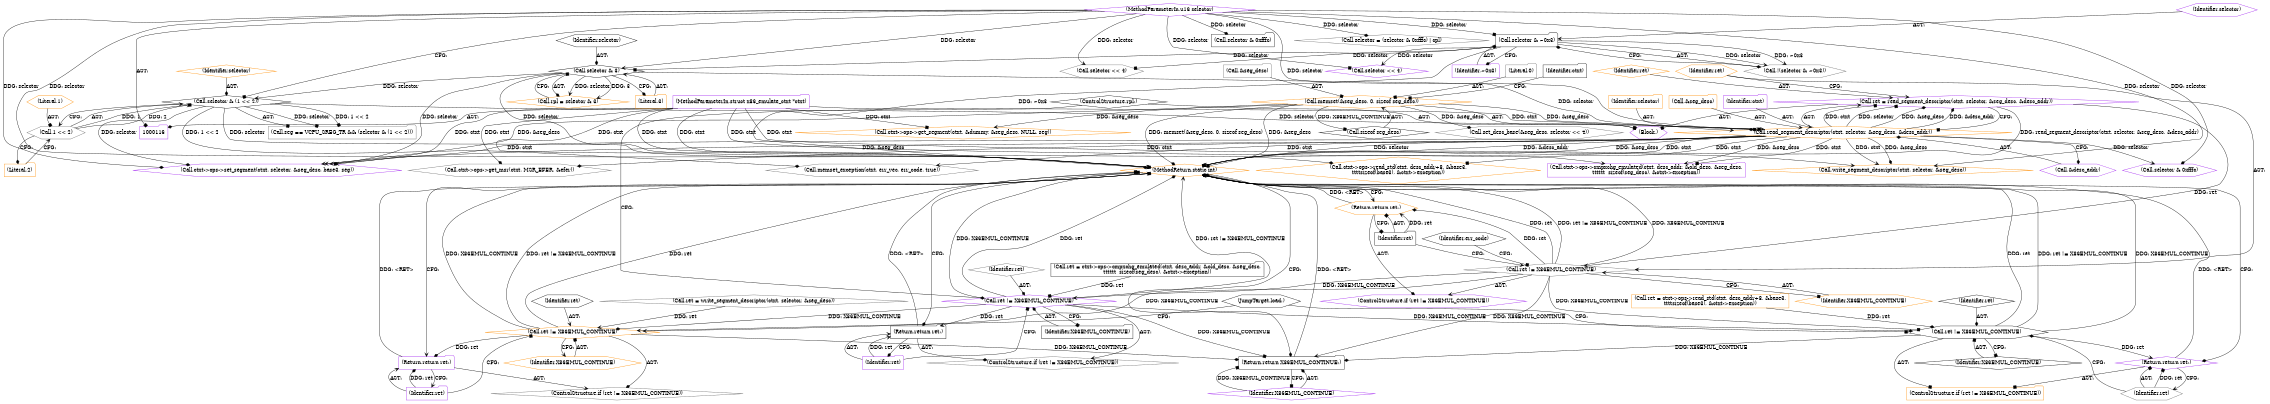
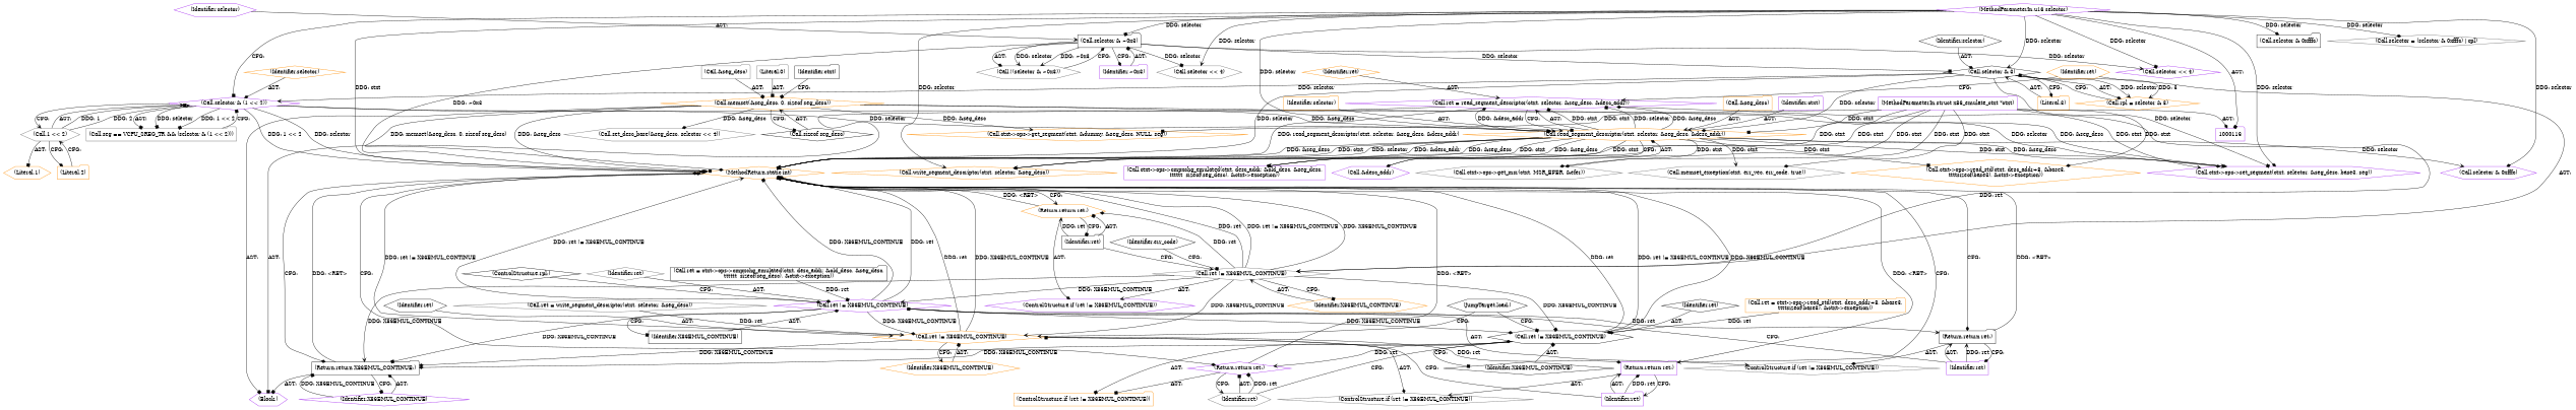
  digraph {
    node [color=purple shape=diamond]
    edge [arrowhead=vee]
    n1 [label="(Call,ret = read_segment_descriptor(ctxt, selector, &seg_desc, &desc_addr))"]
    n2 [color=darkorange label="(Call,read_segment_descriptor(ctxt, selector, &seg_desc, &desc_addr))"]
    n3 [color=gray40 label="(Call,ret != X86EMUL_CONTINUE)"]
    n4 [label="(Block,)" shape=hexagon]
    n5 [color=darkorange label="(MethodReturn,static int)"]
    n6 [label="(Call,ctxt->ops->cmpxchg_emulated(ctxt, desc_addr, &old_desc, &seg_desc,\n\t\t\t\t\t\t  sizeof(seg_desc), &ctxt->exception))" shape=folder]
    n7 [color=gray40 label="(Call,ctxt->ops->get_msr(ctxt, MSR_EFER, &efer))" shape=hexagon]
    n8 [color=gray40 label="(Call,memset_exception(ctxt, err_vec, err_code, true))" shape=hexagon]
    n9 [color=darkorange label="(Call,ctxt->ops->read_std(ctxt, desc_addr+8, &base3,\n\t\t\t\tsizeof(base3), &ctxt->exception))"]
    n10 [label="(Call,ctxt->ops->set_segment(ctxt, selector, &seg_desc, base3, seg))" shape=hexagon]
    n11 [label="(Call,&desc_addr)" shape=hexagon]
    n12 [color=darkorange label="(Call,write_segment_descriptor(ctxt, selector, &seg_desc))"]
    n13 [label="(Call,selector & 0xfffc)" shape=hexagon]
    n14 [color=darkorange label="(Return,return ret;)" shape=hexagon]
    n15 [label="(Call,ret != X86EMUL_CONTINUE)"]
    n16 [color=darkorange label="(Call,ret != X86EMUL_CONTINUE)"]
    n17 [color=black label="(Return,return X86EMUL_CONTINUE;)" shape=folder]
    n18 [color=black label="(Call,ret != X86EMUL_CONTINUE)" shape=hexagon]
    n19 [label="(ControlStructure,if (ret != X86EMUL_CONTINUE))" shape=hexagon]
    n20 [color=darkorange label="(Identifier,X86EMUL_CONTINUE)" shape=hexagon]
    n21 [color=black label="(Return,return ret;)" shape=folder]
    n22 [label="(Return,return ret;)" shape=folder]
    n23 [label="(Return,return ret;)"]
    n24 [label="(MethodParameterIn,struct x86_emulate_ctxt *ctxt)" shape=folder]
    n25 [color=darkorange label="(Call,ctxt->ops->get_segment(ctxt, &dummy, &seg_desc, NULL, seg))"]
    1000116 [shape=folder]
    n27 [color=black label="(Call,selector & 3)"]
-   n28 [color=black label="(Call,selector & (1 << 2))"]
+   n28 [label="(Call,selector & (1 << 2))"]
    n29 [color=darkorange label="(Literal,3)" shape=folder]
    n30 [color=darkorange label="(Call,rpl = selector & 3)"]
    n31 [color=gray40 label="(Call,1 << 2)" shape=hexagon]
    n32 [color=gray40 label="(Call,seg == VCPU_SREG_TR && (selector & (1 << 2)))" shape=folder]
    n33 [color=black label="(Call,selector & ~0x3)" shape=folder]
    n34 [label="(Identifier,~0x3)" shape=folder]
    n35 [color=gray40 label="(Call,selector << 4)" shape=hexagon]
    n36 [label="(Call,selector << 4)"]
    n37 [color=gray40 label="(Call,!(selector & ~0x3))" shape=hexagon]
    n38 [label="(MethodParameterIn,u16 selector)"]
    n39 [color=black label="(Call,selector & 0xfffc)" shape=folder]
    n40 [color=gray40 label="(Call,selector = (selector & 0xfffc) | cpl)"]
    n41 [color=darkorange label="(Literal,2)" shape=folder]
    n42 [color=darkorange label="(Call,memset(&seg_desc, 0, sizeof seg_desc))"]
    n43 [color=black label="(Call,sizeof seg_desc)"]
    n44 [color=gray40 label="(Call,set_desc_base(&seg_desc, selector << 4))" shape=hexagon]
    n45 [color=black label="(Identifier,ret)" shape=folder]
    n46 [color=black label="(Identifier,X86EMUL_CONTINUE)" shape=folder]
    n47 [color=gray40 label="(ControlStructure,if (ret != X86EMUL_CONTINUE))"]
    n48 [color=darkorange label="(Identifier,X86EMUL_CONTINUE)" shape=hexagon]
    n49 [color=gray40 label="(ControlStructure,if (ret != X86EMUL_CONTINUE))"]
    n50 [label="(Identifier,X86EMUL_CONTINUE)"]
    n51 [color=darkorange label="(ControlStructure,if (ret != X86EMUL_CONTINUE))" shape=folder]
    n52 [color=black label="(Identifier,X86EMUL_CONTINUE)"]
    n53 [label="(Identifier,ret)" shape=folder]
    n54 [label="(Identifier,ret)" shape=folder]
    n55 [color=gray40 label="(Identifier,ret)" shape=hexagon]
    n56 [color=gray40 label="(Call,&seg_desc)" shape=folder]
    n57 [color=darkorange label="(Identifier,ret)"]
    n58 [color=black label="(ControlStructure,rpl;)"]
    n59 [color=darkorange label="(Literal,1)" shape=hexagon]
    n60 [color=darkorange label="(Identifier,selector)" shape=folder]
    n61 [color=gray40 label="(Literal,0)" shape=folder]
    n62 [color=darkorange label="(Call,&seg_desc)" shape=folder]
    n63 [color=gray40 label="(Identifier,ret)"]
    n64 [color=black label="(Identifier,ret)"]
    n65 [color=black label="(Identifier,selector)" shape=hexagon]
    n66 [color=black label="(Identifier,ret)" shape=hexagon]
    n67 [color=darkorange label="(Identifier,ret)" shape=hexagon]
    n68 [color=black label="(Call,ret = ctxt->ops->cmpxchg_emulated(ctxt, desc_addr, &old_desc, &seg_desc,\n\t\t\t\t\t\t  sizeof(seg_desc), &ctxt->exception))" shape=folder]
    n69 [color=gray40 label="(Call,ret = write_segment_descriptor(ctxt, selector, &seg_desc))"]
    n70 [label="(Identifier,ctxt)" shape=folder]
    n71 [color=black label="(Identifier,ctxt)" shape=folder]
    n72 [color=darkorange label="(Identifier,selector)"]
    n73 [color=darkorange label="(Call,ret = ctxt->ops->read_std(ctxt, desc_addr+8, &base3,\n\t\t\t\tsizeof(base3), &ctxt->exception))" shape=folder]
    n74 [color=black label="(JumpTarget,load:)" shape=hexagon]
    n75 [label="(Identifier,selector)" shape=hexagon]
    n76 [color=black label="(Identifier,err_code)" shape=hexagon]
    n1 -> n2 [arrowhead=box label="CFG: "]
    n1 -> n3 [label="DDG: ret"]
    n1 -> n4 [arrowhead=box label="AST: "]
    n1 -> n5 [arrowhead=box label="DDG: read_segment_descriptor(ctxt, selector, &seg_desc, &desc_addr)"]
    n2 -> n1 [label="AST: "]
    n2 -> n1 [arrowhead=box label="DDG: ctxt"]
    n2 -> n1 [arrowhead=box label="DDG: selector"]
    n2 -> n1 [arrowhead=diamond label="DDG: &seg_desc"]
    n2 -> n1 [arrowhead=diamond label="DDG: &desc_addr"]
    n2 -> n5 [arrowhead=box label="DDG: &seg_desc"]
    n2 -> n5 [label="DDG: ctxt"]
    n2 -> n5 [label="DDG: selector"]
    n2 -> n5 [label="DDG: &desc_addr"]
    n2 -> n6 [arrowhead=box label="DDG: ctxt"]
    n2 -> n6 [label="DDG: &seg_desc"]
    n2 -> n7 [arrowhead=diamond label="DDG: ctxt"]
    n2 -> n8 [label="DDG: ctxt"]
    n2 -> n9 [arrowhead=box label="DDG: ctxt"]
    n2 -> n10 [label="DDG: ctxt"]
    n2 -> n10 [label="DDG: &seg_desc"]
    n2 -> n11 [arrowhead=diamond label="CFG: "]
    n2 -> n12 [label="DDG: ctxt"]
    n2 -> n12 [arrowhead=diamond label="DDG: &seg_desc"]
    n2 -> n13 [label="DDG: selector"]
    n3 -> n5 [label="DDG: ret"]
    n3 -> n5 [arrowhead=diamond label="DDG: ret != X86EMUL_CONTINUE"]
    n3 -> n5 [arrowhead=diamond label="DDG: X86EMUL_CONTINUE"]
    n3 -> n14 [arrowhead=diamond label="DDG: ret"]
    n3 -> n15 [label="DDG: X86EMUL_CONTINUE"]
    n3 -> n16 [label="DDG: X86EMUL_CONTINUE"]
    n3 -> n17 [label="DDG: X86EMUL_CONTINUE"]
    n3 -> n18 [arrowhead=box label="DDG: X86EMUL_CONTINUE"]
    n3 -> n19 [label="AST: "]
    n3 -> n20 [arrowhead=box label="CFG: "]
    n5 -> n14 [label="CFG: "]
    n5 -> n17 [arrowhead=diamond label="CFG: "]
    n5 -> n21 [arrowhead=diamond label="CFG: "]
    n5 -> n22 [label="CFG: "]
    n5 -> n23 [arrowhead=diamond label="CFG: "]
    n11 -> n2 [arrowhead=diamond label="AST: "]
    n14 -> n5 [arrowhead=box label="DDG: <RET>"]
    n14 -> n19 [arrowhead=diamond label="AST: "]
    n14 -> n45 [arrowhead=box label="CFG: "]
    n15 -> n5 [label="DDG: ret != X86EMUL_CONTINUE"]
    n15 -> n5 [arrowhead=box label="DDG: X86EMUL_CONTINUE"]
    n15 -> n5 [arrowhead=diamond label="DDG: ret"]
    n15 -> n16 [arrowhead=diamond label="DDG: X86EMUL_CONTINUE"]
    n15 -> n17 [arrowhead=box label="DDG: X86EMUL_CONTINUE"]
    n15 -> n18 [arrowhead=diamond label="DDG: X86EMUL_CONTINUE"]
    n15 -> n21 [label="DDG: ret"]
    n15 -> n46 [arrowhead=box label="CFG: "]
    n15 -> n47 [label="AST: "]
    n16 -> n5 [arrowhead=box label="DDG: X86EMUL_CONTINUE"]
    n16 -> n5 [arrowhead=diamond label="DDG: ret != X86EMUL_CONTINUE"]
    n16 -> n5 [arrowhead=box label="DDG: ret"]
    n16 -> n17 [arrowhead=diamond label="DDG: X86EMUL_CONTINUE"]
    n16 -> n22 [arrowhead=diamond label="DDG: ret"]
    n16 -> n48 [label="CFG: "]
    n16 -> n49 [arrowhead=diamond label="AST: "]
-   n58 -> n4 [arrowhead=box label="AST: "]
+   n17 -> n4 [arrowhead=box label="AST: "]
    n17 -> n5 [arrowhead=diamond label="DDG: <RET>"]
    n17 -> n50 [arrowhead=box label="CFG: "]
    n18 -> n5 [arrowhead=diamond label="DDG: ret != X86EMUL_CONTINUE"]
    n18 -> n5 [label="DDG: X86EMUL_CONTINUE"]
    n18 -> n5 [arrowhead=diamond label="DDG: ret"]
    n18 -> n17 [arrowhead=diamond label="DDG: X86EMUL_CONTINUE"]
    n18 -> n23 [label="DDG: ret"]
    n18 -> n51 [arrowhead=box label="AST: "]
    n18 -> n52 [arrowhead=box label="CFG: "]
    n20 -> n3 [label="AST: "]
    n21 -> n5 [arrowhead=box label="DDG: <RET>"]
    n21 -> n47 [arrowhead=diamond label="AST: "]
    n21 -> n53 [arrowhead=diamond label="CFG: "]
    n22 -> n5 [label="DDG: <RET>"]
    n22 -> n49 [label="AST: "]
    n22 -> n54 [label="CFG: "]
    n23 -> n5 [arrowhead=diamond label="DDG: <RET>"]
    n23 -> n51 [arrowhead=box label="AST: "]
    n23 -> n55 [label="CFG: "]
    n24 -> n2 [arrowhead=box label="DDG: ctxt"]
    n24 -> n5 [label="DDG: ctxt"]
    n24 -> n6 [label="DDG: ctxt"]
    n24 -> n7 [arrowhead=diamond label="DDG: ctxt"]
    n24 -> n8 [arrowhead=diamond label="DDG: ctxt"]
    n24 -> n9 [arrowhead=diamond label="DDG: ctxt"]
    n24 -> n10 [label="DDG: ctxt"]
    n24 -> n12 [label="DDG: ctxt"]
    n24 -> n25 [arrowhead=box label="DDG: ctxt"]
    n24 -> 1000116 [arrowhead=diamond label="AST: "]
    n27 -> n2 [arrowhead=diamond label="DDG: selector"]
    n27 -> n5 [label="DDG: selector"]
    n27 -> n10 [arrowhead=box label="DDG: selector"]
    n27 -> n28 [label="DDG: selector"]
    n27 -> n29 [arrowhead=diamond label="CFG: "]
    n27 -> n30 [arrowhead=diamond label="AST: "]
    n27 -> n30 [label="DDG: selector"]
    n27 -> n30 [label="DDG: 3"]
    n28 -> n2 [label="DDG: selector"]
    n28 -> n5 [label="DDG: 1 << 2"]
    n28 -> n5 [arrowhead=box label="DDG: selector"]
    n28 -> n10 [arrowhead=diamond label="DDG: selector"]
    n28 -> n31 [label="CFG: "]
    n28 -> n32 [arrowhead=box label="AST: "]
    n28 -> n32 [arrowhead=box label="DDG: selector"]
    n28 -> n32 [arrowhead=box label="DDG: 1 << 2"]
    n29 -> n27 [label="AST: "]
    n30 -> n27 [arrowhead=box label="CFG: "]
    n31 -> n28 [label="AST: "]
    n31 -> n28 [arrowhead=box label="DDG: 1"]
    n31 -> n28 [label="DDG: 2"]
    n31 -> n41 [arrowhead=diamond label="CFG: "]
+   n32 -> n28 [arrowhead=box label="CFG: "]
    n33 -> n5 [arrowhead=diamond label="DDG: ~0x3"]
    n33 -> n27 [arrowhead=box label="DDG: selector"]
    n33 -> n34 [arrowhead=diamond label="CFG: "]
    n33 -> n35 [arrowhead=box label="DDG: selector"]
    n33 -> n36 [label="DDG: selector"]
    n33 -> n37 [arrowhead=diamond label="AST: "]
    n33 -> n37 [label="DDG: selector"]
    n33 -> n37 [label="DDG: ~0x3"]
    n34 -> n33 [arrowhead=box label="AST: "]
    n37 -> n33 [arrowhead=diamond label="CFG: "]
    n38 -> n2 [arrowhead=box label="DDG: selector"]
-   n38 -> n5 [label="DDG: selector"]
+   n38 -> n5 [label="DDG: ctxt"]
    n38 -> n10 [arrowhead=diamond label="DDG: selector"]
    n38 -> n12 [label="DDG: selector"]
    n38 -> n13 [arrowhead=diamond label="DDG: selector"]
    n38 -> 1000116 [arrowhead=box label="AST: "]
    n38 -> n27 [label="DDG: selector"]
    n38 -> n28 [arrowhead=box label="CFG: "]
    n38 -> n33 [arrowhead=box label="DDG: selector"]
    n38 -> n35 [label="DDG: selector"]
    n38 -> n36 [arrowhead=box label="DDG: selector"]
    n38 -> n39 [arrowhead=diamond label="DDG: selector"]
    n38 -> n40 [arrowhead=diamond label="DDG: selector"]
    n41 -> n31 [label="CFG: "]
    n42 -> n2 [label="DDG: &seg_desc"]
    n42 -> n4 [arrowhead=box label="AST: "]
    n42 -> n5 [arrowhead=diamond label="DDG: memset(&seg_desc, 0, sizeof seg_desc)"]
    n42 -> n5 [arrowhead=box label="DDG: &seg_desc"]
    n42 -> n10 [label="DDG: &seg_desc"]
    n42 -> n25 [label="DDG: &seg_desc"]
-   n42 -> n43 [arrowhead=box label="DDG: X86EMUL_CONTINUE"]
+   n42 -> n43 [arrowhead=box label="CFG: "]
    n42 -> n44 [arrowhead=diamond label="DDG: &seg_desc"]
    n43 -> n42 [label="AST: "]
    n45 -> n3 [label="CFG: "]
    n45 -> n14 [arrowhead=box label="AST: "]
    n45 -> n14 [label="DDG: ret"]
    n46 -> n15 [arrowhead=diamond label="AST: "]
    n48 -> n16 [arrowhead=box label="AST: "]
    n50 -> n17 [arrowhead=diamond label="AST: "]
    n50 -> n17 [arrowhead=box label="DDG: X86EMUL_CONTINUE"]
    n52 -> n18 [arrowhead=box label="AST: "]
    n53 -> n15 [arrowhead=box label="CFG: "]
    n53 -> n21 [label="AST: "]
    n53 -> n21 [label="DDG: ret"]
    n54 -> n16 [arrowhead=box label="CFG: "]
    n54 -> n22 [label="AST: "]
    n54 -> n22 [arrowhead=diamond label="DDG: ret"]
    n55 -> n18 [arrowhead=diamond label="CFG: "]
    n55 -> n23 [arrowhead=box label="AST: "]
    n55 -> n23 [arrowhead=box label="DDG: ret"]
    n56 -> n42 [arrowhead=box label="AST: "]
    n57 -> n1 [label="AST: "]
    n58 -> n15 [arrowhead=diamond label="CFG: "]
-   n59 -> n31 [arrowhead=box label="AST: "]
+   n31 -> n59 [arrowhead=box label="AST: "]
    n60 -> n2 [label="AST: "]
    n61 -> n42 [arrowhead=box label="AST: "]
    n62 -> n2 [label="AST: "]
    n63 -> n15 [arrowhead=diamond label="AST: "]
    n64 -> n18 [arrowhead=diamond label="AST: "]
    n65 -> n27 [arrowhead=diamond label="AST: "]
    n66 -> n16 [label="AST: "]
    n67 -> n1 [label="CFG: "]
    n67 -> n3 [label="AST: "]
    n68 -> n15 [arrowhead=box label="DDG: ret"]
    n69 -> n16 [label="DDG: ret"]
    n70 -> n2 [label="AST: "]
    n71 -> n42 [arrowhead=box label="CFG: "]
    n72 -> n28 [arrowhead=diamond label="AST: "]
    n73 -> n18 [arrowhead=diamond label="DDG: ret"]
    n74 -> n16 [label="CFG: "]
    n74 -> n18 [arrowhead=box label="CFG: "]
    n75 -> n33 [label="AST: "]
    n76 -> n3 [arrowhead=box label="CFG: "]
  }
